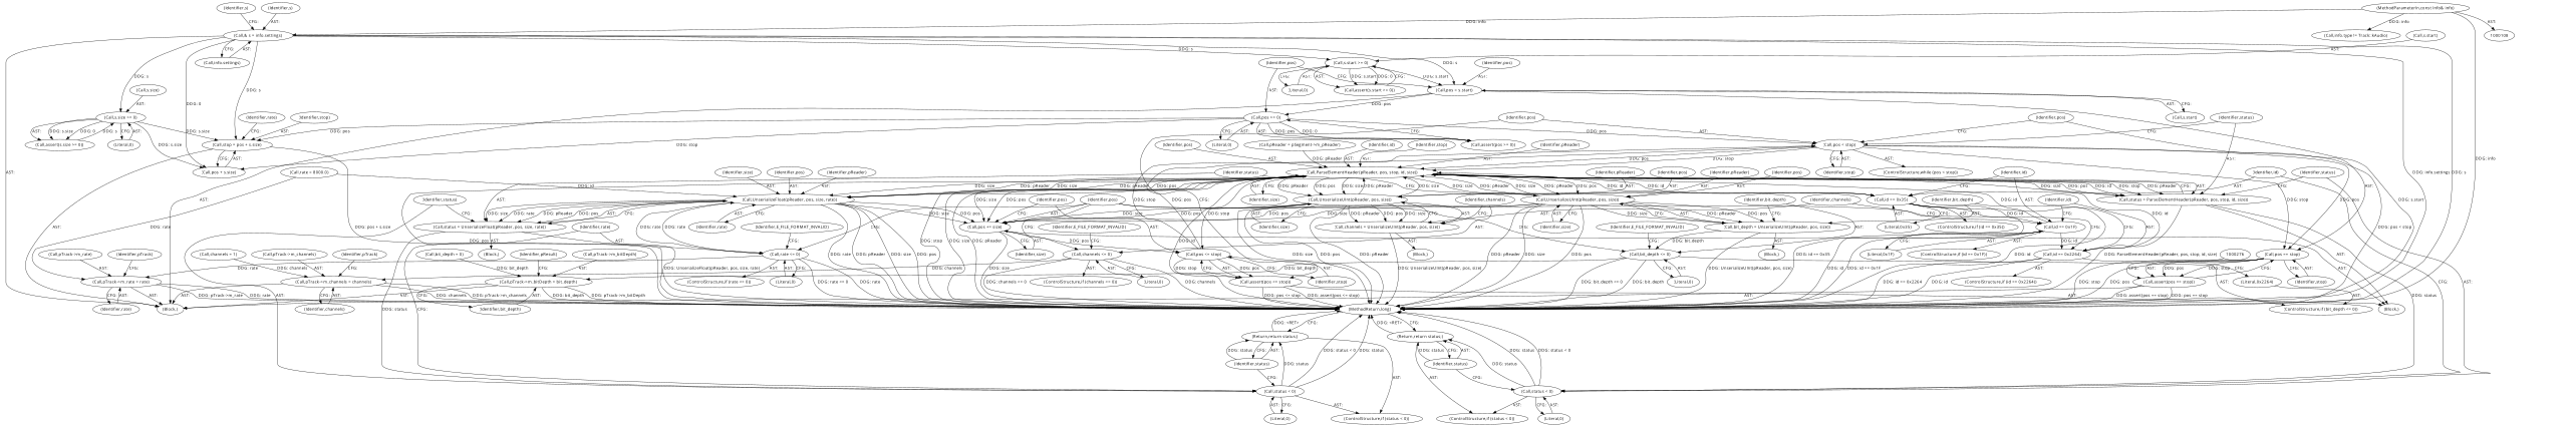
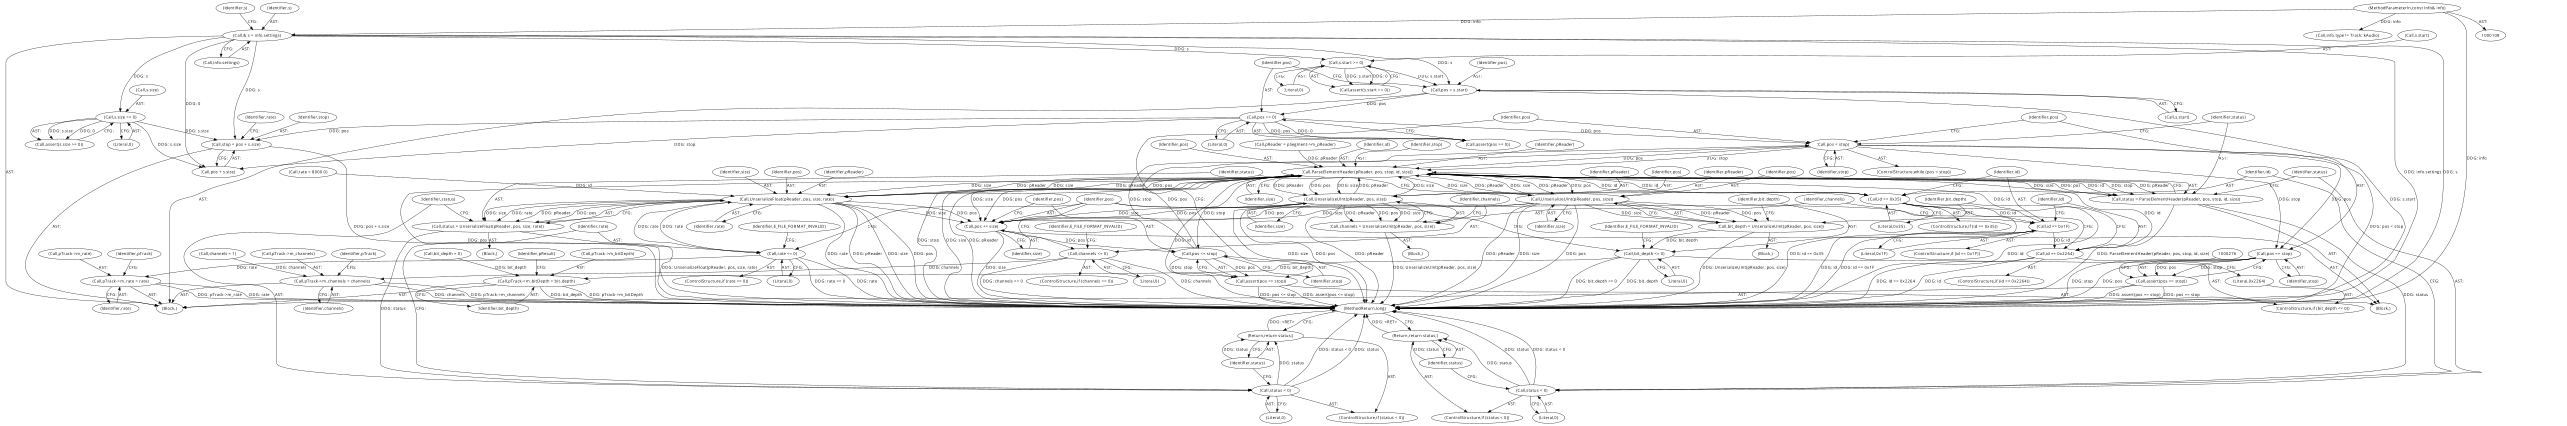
  digraph {
    fontname="Open Sans"
    node [fontname="Open Sans"]
    edge [fontname="Open Sans"]
    n1 [label="(Call,stop = pos + s.size)"]
    n2 [label="(Call,pos + s.size)"]
    n3 [label="(MethodReturn,long)"]
    n4 [label="(Block,)"]
    n5 [label="(Call,pos < stop)"]
    n6 [label="(Call,ParseElementHeader(pReader, pos, stop, id, size))"]
    n7 [label="(Call,pos == stop)"]
    n8 [label="(Identifier,stop)"]
    n9 [label="(ControlStructure,while (pos < stop))"]
    n10 [label="(Return,return status;)"]
    n11 [label="(Return,return status;)"]
    n12 [label="(Call,pos >= 0)"]
    n13 [label="(Literal,0)"]
    n14 [label="(Call,assert(pos >= 0))"]
    n15 [label="(Call,pos = s.start)"]
    n16 [label="(Call,s.start)"]
    n17 [label="(Call,s.start >= 0)"]
    n18 [label="(Call,assert(s.start >= 0))"]
    n19 [label="(Literal,0)"]
    n20 [label="(Call,& s = info.settings)"]
    n21 [label="(Call,s.size >= 0)"]
    n22 [label="(Call,info.settings)"]
    n23 [label="(Call,assert(s.size >= 0))"]
    n24 [label="(Literal,0)"]
    n25 [label="(MethodParameterIn,const Info& info)"]
    n26 [label="(Call,info.type != Track::kAudio)"]
    1000108
    n28 [label="(Call,status = ParseElementHeader(pReader, pos, stop, id, size))"]
    n29 [label="(Call,id == 0x35)"]
    n30 [label="(Call,UnserializeFloat(pReader, pos, size, rate))"]
    n31 [label="(Call,pos += size)"]
    n32 [label="(Call,pos <= stop)"]
    n33 [label="(Call,UnserializeUInt(pReader, pos, size))"]
    n34 [label="(Call,UnserializeUInt(pReader, pos, size))"]
    n35 [label="(Identifier,size)"]
    n36 [label="(Call,assert(pos == stop))"]
    n37 [label="(Identifier,stop)"]
    n38 [label="(Call,status < 0)"]
    n39 [label="(Block,)"]
    n40 [label="(Call,id == 0x1F)"]
    n41 [label="(ControlStructure,if (id == 0x35))"]
    n42 [label="(Literal,0x35)"]
    n43 [label="(Call,status = UnserializeFloat(pReader, pos, size, rate))"]
    n44 [label="(Call,rate <= 0)"]
    n45 [label="(Identifier,rate)"]
    n46 [label="(Identifier,size)"]
    n47 [label="(Call,assert(pos <= stop))"]
    n48 [label="(Identifier,stop)"]
    n49 [label="(Call,channels = UnserializeUInt(pReader, pos, size))"]
    n50 [label="(Identifier,size)"]
    n51 [label="(Call,bit_depth = UnserializeUInt(pReader, pos, size))"]
    n52 [label="(Identifier,size)"]
    n53 [label="(Literal,0)"]
    n54 [label="(ControlStructure,if (status < 0))"]
    n55 [label="(Identifier,status)"]
    n56 [label="(Call,id == 0x2264)"]
    n57 [label="(Literal,0x1F)"]
    n58 [label="(ControlStructure,if (id == 0x1F))"]
    n59 [label="(ControlStructure,if (id == 0x2264))"]
    n60 [label="(Literal,0x2264)"]
    n61 [label="(ControlStructure,if (bit_depth <= 0))"]
    n62 [label="(Call,status < 0)"]
    n63 [label="(Block,)"]
    n64 [label="(Call,pTrack->m_rate = rate)"]
    n65 [label="(Literal,0)"]
    n66 [label="(ControlStructure,if (rate <= 0))"]
    n67 [label="(Literal,0)"]
    n68 [label="(ControlStructure,if (status < 0))"]
    n69 [label="(Identifier,status)"]
    n70 [label="(Identifier,rate)"]
    n71 [label="(Block,)"]
    n72 [label="(Call,channels <= 0)"]
    n73 [label="(Call,pTrack->m_channels = channels)"]
    n74 [label="(ControlStructure,if (channels <= 0))"]
    n75 [label="(Literal,0)"]
    n76 [label="(Identifier,channels)"]
    n77 [label="(Call,bit_depth <= 0)"]
    n78 [label="(Block,)"]
    n79 [label="(Call,pTrack->m_bitDepth = bit_depth)"]
    n80 [label="(Literal,0)"]
    n81 [label="(Identifier,bit_depth)"]
    n82 [label="(Call,s.size)"]
    n83 [label="(Call,bit_depth = 0)"]
    n84 [label="(Identifier,E_FILE_FORMAT_INVALID)"]
    n85 [label="(Call,pTrack->m_rate)"]
    n86 [label="(Identifier,pos)"]
    n87 [label="(Identifier,pReader)"]
    n88 [label="(Identifier,pTrack)"]
    n89 [label="(Identifier,channels)"]
    n90 [label="(Identifier,pos)"]
    n91 [label="(Identifier,pReader)"]
    n92 [label="(Call,pReader = pSegment->m_pReader)"]
    n93 [label="(Identifier,status)"]
    n94 [label="(Identifier,pos)"]
    n95 [label="(Identifier,E_FILE_FORMAT_INVALID)"]
    n96 [label="(Identifier,bit_depth)"]
    n97 [label="(Identifier,E_FILE_FORMAT_INVALID)"]
    n98 [label="(Identifier,id)"]
    n99 [label="(Identifier,pReader)"]
    n100 [label="(Identifier,status)"]
    n101 [label="(Identifier,stop)"]
    n102 [label="(Identifier,stop)"]
    n103 [label="(Identifier,pResult)"]
    n104 [label="(Identifier,pReader)"]
    n105 [label="(Identifier,pos)"]
    n106 [label="(Identifier,channels)"]
    n107 [label="(Call,rate = 8000.0)"]
    n108 [label="(Identifier,id)"]
    n109 [label="(Identifier,status)"]
    n110 [label="(Identifier,pos)"]
    n111 [label="(Identifier,s)"]
    n112 [label="(Identifier,size)"]
    n113 [label="(Identifier,pTrack)"]
    n114 [label="(Call,s.start)"]
    n115 [label="(Identifier,id)"]
    n116 [label="(Identifier,pos)"]
    n117 [label="(Identifier,id)"]
    n118 [label="(Identifier,s)"]
    n119 [label="(Identifier,pos)"]
    n120 [label="(Identifier,pos)"]
    n121 [label="(Identifier,rate)"]
    n122 [label="(Identifier,rate)"]
    n123 [label="(Identifier,status)"]
    n124 [label="(Call,pTrack->m_bitDepth)"]
    n125 [label="(Call,channels = 1)"]
    n126 [label="(Identifier,bit_depth)"]
    n127 [label="(Identifier,pos)"]
    n128 [label="(Identifier,pos)"]
    n129 [label="(Call,pTrack->m_channels)"]
    1000276
    n1 -> n2 [label="CFG: "]
    n1 -> n3 [label="DDG: pos + s.size"]
    n1 -> n4 [label="AST: "]
    n2 -> n1 [label="AST: "]
    n3 -> n10 [label="CFG: "]
    n3 -> n11 [label="CFG: "]
    n5 -> n3 [label="DDG: pos < stop"]
    n5 -> n6 [label="DDG: pos"]
    n5 -> n6 [label="DDG: stop"]
    n5 -> n7 [label="DDG: pos"]
    n5 -> n7 [label="DDG: stop"]
    n5 -> n8 [label="CFG: "]
    n5 -> n9 [label="AST: "]
    n6 -> n3 [label="DDG: pos"]
    n6 -> n3 [label="DDG: stop"]
    n6 -> n3 [label="DDG: size"]
    n6 -> n3 [label="DDG: pReader"]
    n6 -> n3 [label="DDG: id"]
    n6 -> n28 [label="AST: "]
    n6 -> n28 [label="DDG: size"]
    n6 -> n28 [label="DDG: pos"]
    n6 -> n28 [label="DDG: id"]
    n6 -> n28 [label="DDG: stop"]
    n6 -> n28 [label="DDG: pReader"]
    n6 -> n29 [label="DDG: id"]
    n6 -> n30 [label="DDG: pReader"]
    n6 -> n30 [label="DDG: pos"]
    n6 -> n30 [label="DDG: size"]
    n6 -> n31 [label="DDG: size"]
    n6 -> n31 [label="DDG: pos"]
    n6 -> n32 [label="DDG: stop"]
    n6 -> n33 [label="DDG: pReader"]
    n6 -> n33 [label="DDG: pos"]
    n6 -> n33 [label="DDG: size"]
    n6 -> n34 [label="DDG: pReader"]
    n6 -> n34 [label="DDG: pos"]
    n6 -> n34 [label="DDG: size"]
    n6 -> n35 [label="CFG: "]
    n7 -> n3 [label="DDG: stop"]
    n7 -> n3 [label="DDG: pos"]
    n7 -> n36 [label="AST: "]
    n7 -> n36 [label="DDG: pos"]
    n7 -> n36 [label="DDG: stop"]
    n7 -> n37 [label="CFG: "]
    n8 -> n5 [label="AST: "]
    n10 -> n3 [label="DDG: <RET>"]
    n10 -> n54 [label="AST: "]
    n10 -> n55 [label="CFG: "]
    n11 -> n3 [label="DDG: <RET>"]
    n11 -> n68 [label="AST: "]
    n11 -> n69 [label="CFG: "]
    n12 -> n1 [label="DDG: pos"]
    n12 -> n2 [label="DDG: stop"]
    n12 -> n5 [label="DDG: pos"]
    n12 -> n13 [label="CFG: "]
    n12 -> n14 [label="AST: "]
    n12 -> n14 [label="DDG: pos"]
    n12 -> n14 [label="DDG: 0"]
    n13 -> n12 [label="AST: "]
    n14 -> n12 [label="CFG: "]
    n15 -> n3 [label="DDG: s.start"]
    n15 -> n4 [label="AST: "]
    n15 -> n12 [label="DDG: pos"]
    n15 -> n16 [label="CFG: "]
    n16 -> n15 [label="AST: "]
    n17 -> n15 [label="DDG: s.start"]
    n17 -> n18 [label="AST: "]
    n17 -> n18 [label="DDG: s.start"]
    n17 -> n18 [label="DDG: 0"]
    n17 -> n19 [label="CFG: "]
    n18 -> n17 [label="CFG: "]
    n19 -> n17 [label="AST: "]
    n20 -> n1 [label="DDG: s"]
    n20 -> n2 [label="DDG: 0"]
    n20 -> n3 [label="DDG: s"]
    n20 -> n3 [label="DDG: info.settings"]
    n20 -> n4 [label="AST: "]
    n20 -> n15 [label="DDG: s"]
    n20 -> n17 [label="DDG: s"]
    n20 -> n21 [label="DDG: s"]
    n20 -> n22 [label="CFG: "]
    n21 -> n1 [label="DDG: s.size"]
    n21 -> n2 [label="DDG: s.size"]
    n21 -> n23 [label="AST: "]
    n21 -> n23 [label="DDG: s.size"]
    n21 -> n23 [label="DDG: 0"]
    n21 -> n24 [label="CFG: "]
    n22 -> n20 [label="AST: "]
-   n23 -> n21 [label="DDG: s"]
+   n23 -> n21 [label="CFG: "]
    n24 -> n21 [label="AST: "]
    n25 -> n3 [label="DDG: info"]
    n25 -> n20 [label="DDG: info"]
    n25 -> n26 [label="DDG: info"]
    n25 -> 1000108 [label="AST: "]
    n28 -> n3 [label="DDG: ParseElementHeader(pReader, pos, stop, id, size)"]
    n28 -> n6 [label="CFG: "]
    n28 -> n38 [label="DDG: status"]
    n28 -> n39 [label="AST: "]
    n29 -> n3 [label="DDG: id"]
    n29 -> n3 [label="DDG: id == 0x35"]
    n29 -> n6 [label="DDG: id"]
    n29 -> n40 [label="DDG: id"]
    n29 -> n41 [label="AST: "]
    n29 -> n42 [label="CFG: "]
    n30 -> n3 [label="DDG: pReader"]
    n30 -> n3 [label="DDG: size"]
    n30 -> n3 [label="DDG: pos"]
    n30 -> n3 [label="DDG: rate"]
    n30 -> n6 [label="DDG: pReader"]
    n30 -> n6 [label="DDG: size"]
    n30 -> n31 [label="DDG: size"]
    n30 -> n31 [label="DDG: pos"]
    n30 -> n43 [label="AST: "]
    n30 -> n43 [label="DDG: pReader"]
    n30 -> n43 [label="DDG: pos"]
    n30 -> n43 [label="DDG: size"]
    n30 -> n43 [label="DDG: rate"]
    n30 -> n44 [label="DDG: rate"]
    n30 -> n45 [label="CFG: "]
    n31 -> n3 [label="DDG: size"]
    n31 -> n32 [label="DDG: pos"]
    n31 -> n39 [label="AST: "]
    n31 -> n46 [label="CFG: "]
    n32 -> n5 [label="DDG: pos"]
    n32 -> n5 [label="DDG: stop"]
    n32 -> n47 [label="AST: "]
    n32 -> n47 [label="DDG: pos"]
    n32 -> n47 [label="DDG: stop"]
    n32 -> n48 [label="CFG: "]
    n33 -> n3 [label="DDG: pReader"]
    n33 -> n3 [label="DDG: size"]
    n33 -> n3 [label="DDG: pos"]
    n33 -> n6 [label="DDG: pReader"]
    n33 -> n6 [label="DDG: size"]
    n33 -> n31 [label="DDG: size"]
    n33 -> n31 [label="DDG: pos"]
    n33 -> n49 [label="AST: "]
    n33 -> n49 [label="DDG: pReader"]
    n33 -> n49 [label="DDG: pos"]
    n33 -> n49 [label="DDG: size"]
    n33 -> n50 [label="CFG: "]
    n34 -> n3 [label="DDG: pReader"]
    n34 -> n3 [label="DDG: size"]
    n34 -> n3 [label="DDG: pos"]
    n34 -> n6 [label="DDG: pReader"]
    n34 -> n6 [label="DDG: size"]
    n34 -> n31 [label="DDG: size"]
    n34 -> n31 [label="DDG: pos"]
    n34 -> n51 [label="AST: "]
    n34 -> n51 [label="DDG: pReader"]
    n34 -> n51 [label="DDG: pos"]
    n34 -> n51 [label="DDG: size"]
    n34 -> n52 [label="CFG: "]
    n35 -> n6 [label="AST: "]
    n36 -> n3 [label="DDG: pos == stop"]
    n36 -> n3 [label="DDG: assert(pos == stop)"]
    n36 -> n4 [label="AST: "]
    n36 -> n7 [label="CFG: "]
    n37 -> n7 [label="AST: "]
    n38 -> n3 [label="DDG: status"]
    n38 -> n3 [label="DDG: status < 0"]
    n38 -> n10 [label="DDG: status"]
    n38 -> n53 [label="CFG: "]
    n38 -> n54 [label="AST: "]
    n40 -> n3 [label="DDG: id"]
    n40 -> n3 [label="DDG: id == 0x1F"]
    n40 -> n6 [label="DDG: id"]
    n40 -> n56 [label="DDG: id"]
    n40 -> n57 [label="CFG: "]
    n40 -> n58 [label="AST: "]
    n42 -> n29 [label="AST: "]
    n43 -> n3 [label="DDG: UnserializeFloat(pReader, pos, size, rate)"]
    n43 -> n30 [label="CFG: "]
    n43 -> n62 [label="DDG: status"]
    n43 -> n63 [label="AST: "]
    n44 -> n3 [label="DDG: rate <= 0"]
    n44 -> n3 [label="DDG: rate"]
    n44 -> n30 [label="DDG: rate"]
    n44 -> n64 [label="DDG: rate"]
    n44 -> n65 [label="CFG: "]
    n44 -> n66 [label="AST: "]
    n45 -> n30 [label="AST: "]
    n46 -> n31 [label="AST: "]
    n47 -> n3 [label="DDG: pos <= stop"]
    n47 -> n3 [label="DDG: assert(pos <= stop)"]
    n47 -> n32 [label="CFG: "]
    n47 -> n39 [label="AST: "]
    n48 -> n32 [label="AST: "]
    n49 -> n3 [label="DDG: UnserializeUInt(pReader, pos, size)"]
    n49 -> n33 [label="CFG: "]
    n49 -> n71 [label="AST: "]
    n50 -> n33 [label="AST: "]
    n51 -> n3 [label="DDG: UnserializeUInt(pReader, pos, size)"]
    n51 -> n34 [label="CFG: "]
    n51 -> n77 [label="DDG: bit_depth"]
    n51 -> n78 [label="AST: "]
    n52 -> n34 [label="AST: "]
    n53 -> n38 [label="AST: "]
    n55 -> n10 [label="AST: "]
    n55 -> n10 [label="DDG: status"]
    n55 -> n38 [label="CFG: "]
    n56 -> n3 [label="DDG: id == 0x2264"]
    n56 -> n3 [label="DDG: id"]
    n56 -> n6 [label="DDG: id"]
    n56 -> n59 [label="AST: "]
    n56 -> n60 [label="CFG: "]
    n57 -> n40 [label="AST: "]
    n60 -> n61 [label="AST: "]
    n62 -> n3 [label="DDG: status < 0"]
    n62 -> n3 [label="DDG: status"]
    n62 -> n11 [label="DDG: status"]
    n62 -> n67 [label="CFG: "]
    n62 -> n68 [label="AST: "]
    n64 -> n3 [label="DDG: pTrack->m_rate"]
    n64 -> n3 [label="DDG: rate"]
    n64 -> n4 [label="AST: "]
    n64 -> n70 [label="CFG: "]
    n65 -> n44 [label="AST: "]
    n67 -> n62 [label="AST: "]
    n69 -> n11 [label="AST: "]
    n69 -> n11 [label="DDG: status"]
    n69 -> n62 [label="CFG: "]
    n70 -> n64 [label="AST: "]
    n72 -> n3 [label="DDG: channels"]
    n72 -> n3 [label="DDG: channels <= 0"]
    n72 -> n73 [label="DDG: channels"]
    n72 -> n74 [label="AST: "]
    n72 -> n75 [label="CFG: "]
    n73 -> n3 [label="DDG: channels"]
    n73 -> n3 [label="DDG: pTrack->m_channels"]
    n73 -> n4 [label="AST: "]
    n73 -> n76 [label="CFG: "]
    n75 -> n72 [label="AST: "]
    n76 -> n73 [label="AST: "]
    n77 -> n3 [label="DDG: bit_depth <= 0"]
    n77 -> n3 [label="DDG: bit_depth"]
    n77 -> n61 [label="AST: "]
    n77 -> n79 [label="DDG: bit_depth"]
    n77 -> n80 [label="CFG: "]
    n79 -> n3 [label="DDG: bit_depth"]
    n79 -> n3 [label="DDG: pTrack->m_bitDepth"]
    n79 -> n4 [label="AST: "]
    n79 -> n81 [label="CFG: "]
    n80 -> n77 [label="AST: "]
    n81 -> n79 [label="AST: "]
    n82 -> n21 [label="AST: "]
    n83 -> n79 [label="DDG: bit_depth"]
    n84 -> n44 [label="CFG: "]
    n85 -> n64 [label="AST: "]
    n86 -> n5 [label="CFG: "]
    n86 -> n7 [label="AST: "]
    n87 -> n6 [label="AST: "]
    n88 -> n64 [label="CFG: "]
    n89 -> n40 [label="CFG: "]
    n89 -> n49 [label="AST: "]
    n90 -> n6 [label="AST: "]
    n91 -> n34 [label="AST: "]
    n92 -> n6 [label="DDG: pReader"]
    n93 -> n43 [label="CFG: "]
    n93 -> n62 [label="AST: "]
    n94 -> n12 [label="AST: "]
    n94 -> n15 [label="CFG: "]
    n95 -> n77 [label="CFG: "]
    n96 -> n51 [label="CFG: "]
    n96 -> n77 [label="AST: "]
    n97 -> n72 [label="CFG: "]
    n98 -> n6 [label="AST: "]
    n99 -> n30 [label="AST: "]
    n100 -> n5 [label="CFG: "]
    n100 -> n28 [label="AST: "]
    n101 -> n6 [label="AST: "]
    n102 -> n1 [label="AST: "]
    n103 -> n79 [label="CFG: "]
    n104 -> n33 [label="AST: "]
    n105 -> n34 [label="AST: "]
    n106 -> n49 [label="CFG: "]
    n106 -> n72 [label="AST: "]
    n107 -> n30 [label="DDG: id"]
-   n107 -> n64 [label="DDG: rate"]
    n108 -> n40 [label="CFG: "]
    n108 -> n56 [label="AST: "]
    n109 -> n29 [label="CFG: "]
    n109 -> n43 [label="AST: "]
    n110 -> n15 [label="AST: "]
    n111 -> n20 [label="CFG: "]
    n112 -> n30 [label="AST: "]
    n113 -> n73 [label="CFG: "]
    n114 -> n17 [label="AST: "]
    n115 -> n29 [label="CFG: "]
    n115 -> n40 [label="AST: "]
    n116 -> n33 [label="AST: "]
    n117 -> n29 [label="AST: "]
    n117 -> n38 [label="CFG: "]
    n118 -> n20 [label="AST: "]
    n119 -> n5 [label="AST: "]
    n119 -> n47 [label="CFG: "]
    n120 -> n30 [label="AST: "]
    n121 -> n1 [label="CFG: "]
    n122 -> n44 [label="AST: "]
    n122 -> n62 [label="CFG: "]
    n123 -> n28 [label="CFG: "]
    n123 -> n38 [label="AST: "]
    n124 -> n79 [label="AST: "]
    n125 -> n73 [label="DDG: channels"]
    n126 -> n51 [label="AST: "]
    n126 -> n56 [label="CFG: "]
    n127 -> n31 [label="CFG: "]
    n127 -> n32 [label="AST: "]
    n128 -> n31 [label="AST: "]
    n128 -> n44 [label="CFG: "]
    n128 -> n56 [label="CFG: "]
    n128 -> n72 [label="CFG: "]
    n128 -> n77 [label="CFG: "]
    n129 -> n73 [label="AST: "]
    1000276 -> n36 [label="CFG: "]
  }
